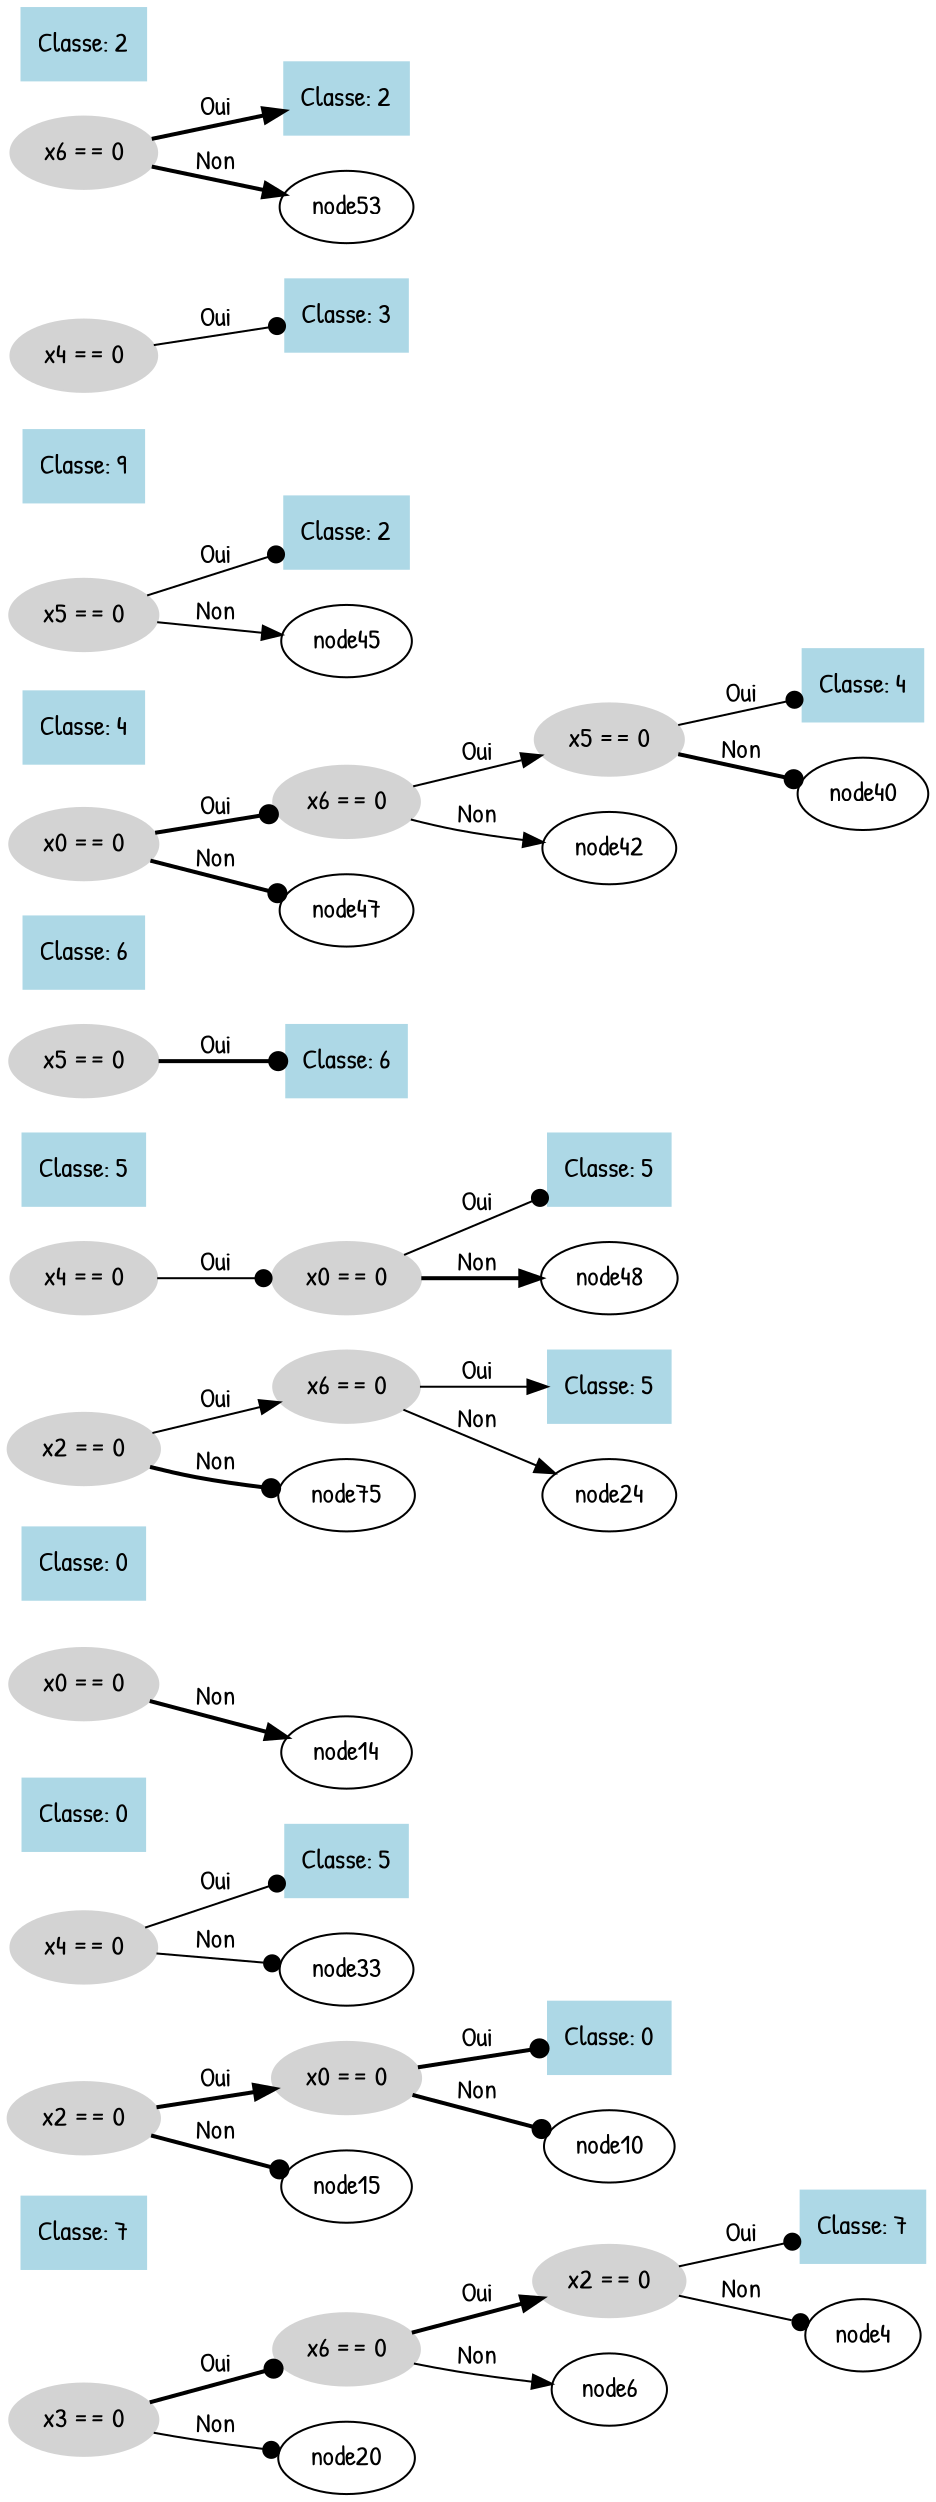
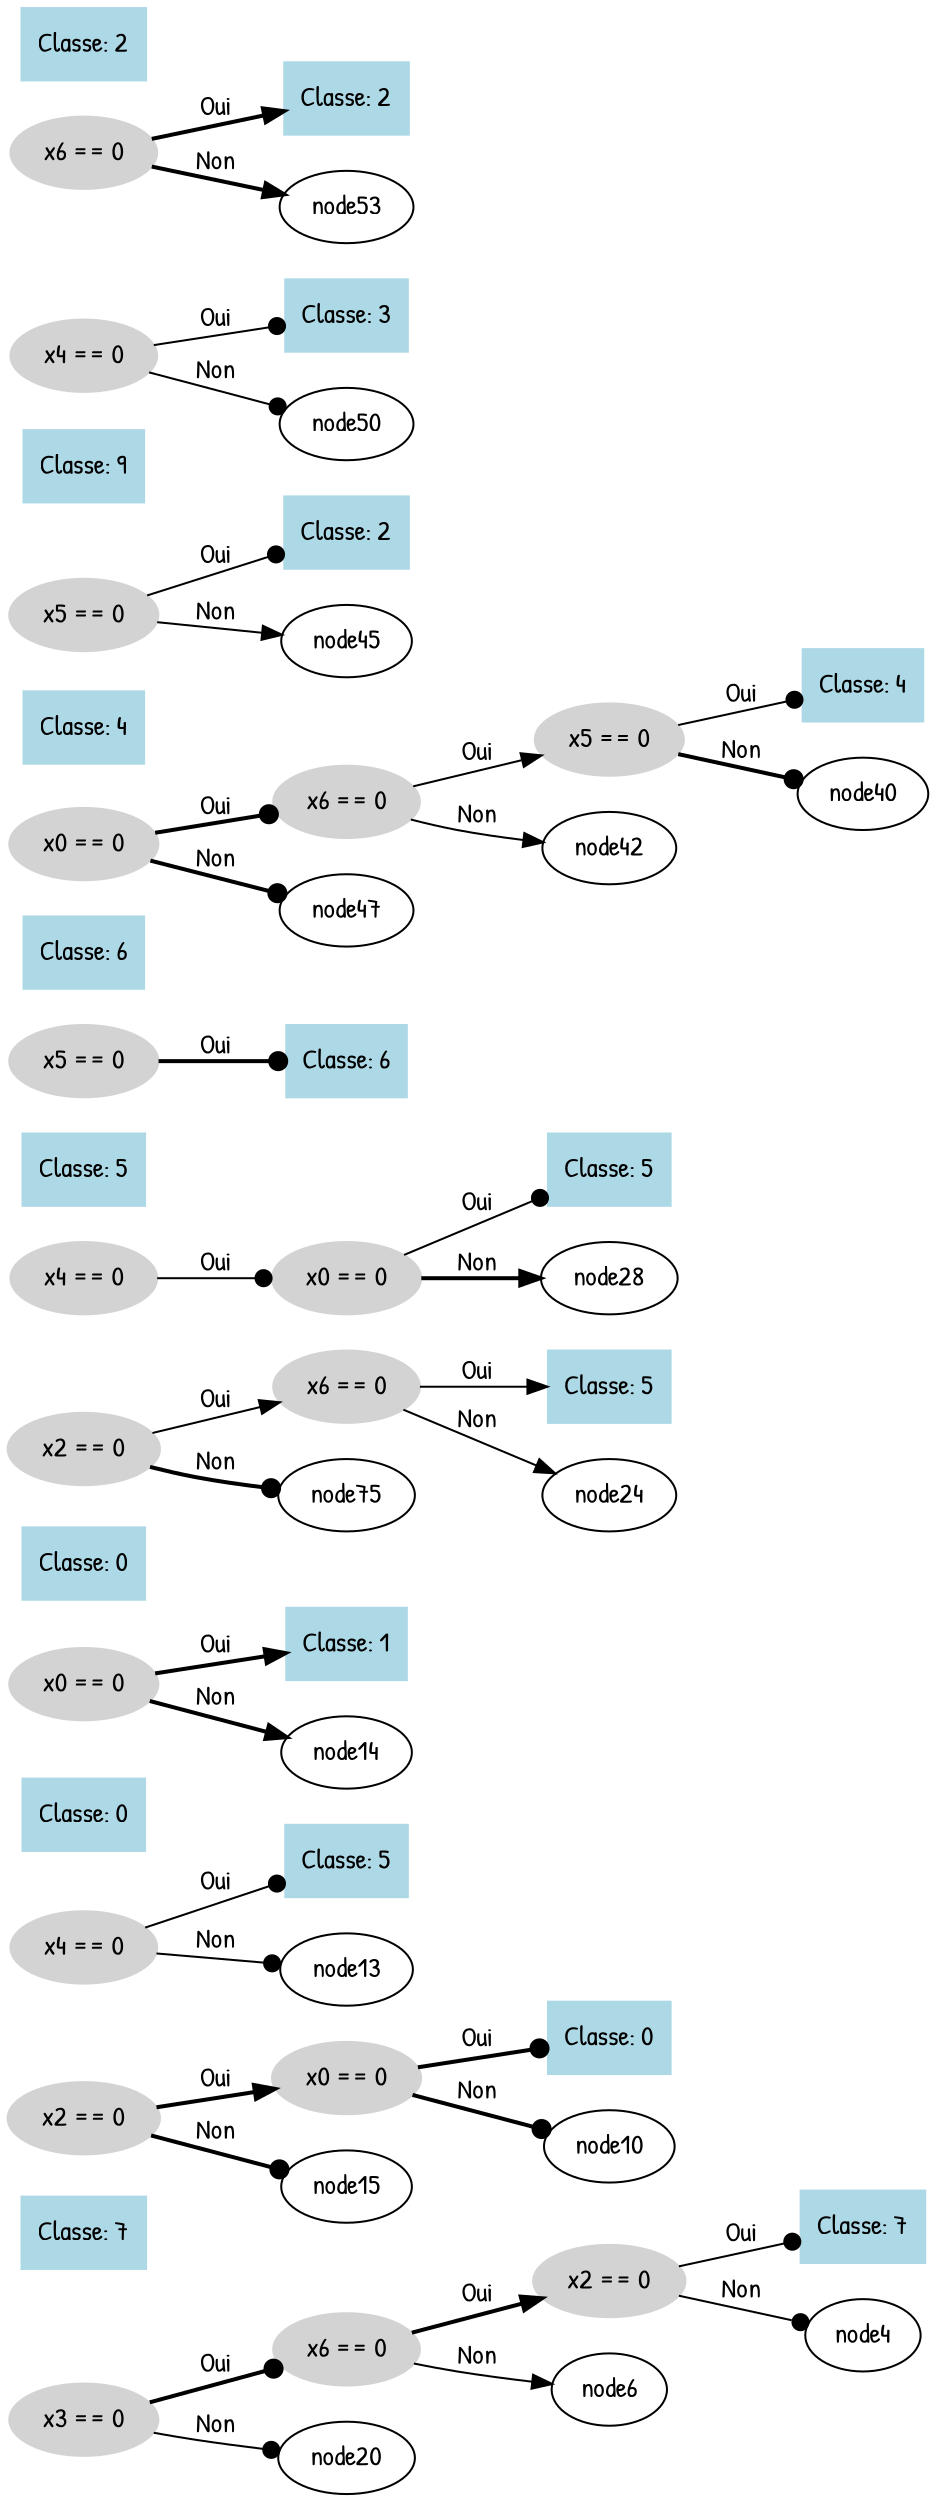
  digraph {
    fontname="Patrick Hand"
    rankdir=LR
    node [color=lightblue fontname="Patrick Hand" shape=box style=filled]
    edge [arrowhead=dot fontname="Patrick Hand" style=solid]
    n1 [color=lightgray label="x3 == 0" shape=ellipse]
    n2 [color=lightgray label="x6 == 0" shape=ellipse]
    node20 [color="" shape="" style=""]
    n4 [color=lightgray label="x2 == 0" shape=ellipse]
    node6 [color="" shape="" style=""]
    n6 [label="Classe: 7"]
    node4 [color="" shape="" style=""]
    n8 [label="Classe: 7"]
    n9 [color=lightgray label="x2 == 0" shape=ellipse]
    n10 [color=lightgray label="x0 == 0" shape=ellipse]
    node15 [color="" shape="" style=""]
    n12 [label="Classe: 0"]
    node10 [color="" shape="" style=""]
    n14 [color=lightgray label="x4 == 0" shape=ellipse]
    n15 [label="Classe: 5"]
-   node13 [label=node33 color="" shape="" style=""]
+   node13 [color="" shape="" style=""]
    n17 [label="Classe: 0"]
    n18 [color=lightgray label="x0 == 0" shape=ellipse]
+   n19 [label="Classe: 1"]
    n20 [label=node14 color="" shape="" style=""]
    n21 [label="Classe: 0"]
    n22 [color=lightgray label="x2 == 0" shape=ellipse]
    n23 [color=lightgray label="x6 == 0" shape=ellipse]
    n24 [label=node75 color="" shape="" style=""]
    n25 [label="Classe: 5"]
    node24 [color="" shape="" style=""]
    n27 [color=lightgray label="x4 == 0" shape=ellipse]
    n28 [color=lightgray label="x0 == 0" shape=ellipse]
    n29 [label="Classe: 5"]
-   node28 [label=node48 color="" shape="" style=""]
+   node28 [color="" shape="" style=""]
    n31 [label="Classe: 5"]
    n32 [color=lightgray label="x5 == 0" shape=ellipse]
    n33 [label="Classe: 6"]
    n34 [label="Classe: 6"]
    n35 [color=lightgray label="x0 == 0" shape=ellipse]
    n36 [color=lightgray label="x6 == 0" shape=ellipse]
    node47 [color="" shape="" style=""]
    n38 [color=lightgray label="x5 == 0" shape=ellipse]
    node42 [color="" shape="" style=""]
    n40 [label="Classe: 4"]
    node40 [color="" shape="" style=""]
    n42 [label="Classe: 4"]
    n43 [color=lightgray label="x5 == 0" shape=ellipse]
    n44 [label="Classe: 2"]
    node45 [color="" shape="" style=""]
    n46 [label="Classe: 9"]
    n47 [color=lightgray label="x4 == 0" shape=ellipse]
    n48 [label="Classe: 3"]
+   node50 [color="" shape="" style=""]
    n50 [color=lightgray label="x6 == 0" shape=ellipse]
    n51 [label="Classe: 2"]
    node53 [color="" shape="" style=""]
    n53 [label="Classe: 2"]
    n1 -> n2 [label=Oui style=bold]
    n1 -> node20 [label=Non]
    n2 -> n4 [arrowhead=normal label=Oui style=bold]
    n2 -> node6 [arrowhead=normal label=Non]
    n4 -> n6 [label=Oui]
    n4 -> node4 [label=Non]
    n9 -> n10 [arrowhead=normal label=Oui style=bold]
    n9 -> node15 [label=Non style=bold]
    n10 -> n12 [label=Oui style=bold]
    n10 -> node10 [label=Non style=bold]
    n14 -> n15 [label=Oui]
    n14 -> node13 [label=Non]
+   n18 -> n19 [arrowhead=normal label=Oui style=bold]
    n18 -> n20 [arrowhead=normal label=Non style=bold]
    n22 -> n23 [arrowhead=normal label=Oui]
    n22 -> n24 [label=Non style=bold]
    n23 -> n25 [arrowhead=normal label=Oui]
    n23 -> node24 [arrowhead=normal label=Non]
    n27 -> n28 [label=Oui]
    n28 -> n29 [label=Oui]
    n28 -> node28 [arrowhead=normal label=Non style=bold]
    n32 -> n33 [label=Oui style=bold]
    n35 -> n36 [label=Oui style=bold]
    n35 -> node47 [label=Non style=bold]
    n36 -> n38 [arrowhead=normal label=Oui]
    n36 -> node42 [arrowhead=normal label=Non]
    n38 -> n40 [label=Oui]
    n38 -> node40 [label=Non style=bold]
    n43 -> n44 [label=Oui]
    n43 -> node45 [arrowhead=normal label=Non]
    n47 -> n48 [label=Oui]
+   n47 -> node50 [label=Non]
    n50 -> n51 [arrowhead=normal label=Oui style=bold]
    n50 -> node53 [arrowhead=normal label=Non style=bold]
  }
